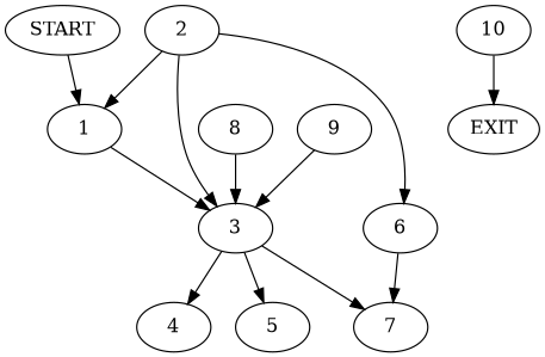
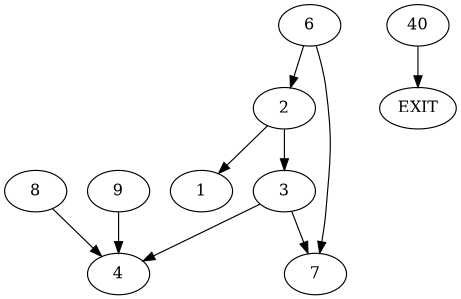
  digraph {
-   n1 [label=START]
    1
    3
    n4 [label=EXIT]
    2
    6
    4
-   5
    7
-   10
+   10 [label=40]
    8
    9
-   n1 -> 1
-   1 -> 3
    3 -> 4
-   3 -> 5
    3 -> 7
    2 -> 1
    2 -> 3
-   2 -> 6
+   6 -> 2
    6 -> 7
    10 -> n4
-   8 -> 3
-   9 -> 3
+   8 -> 4
+   9 -> 4
  }
